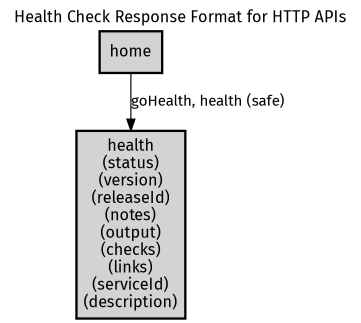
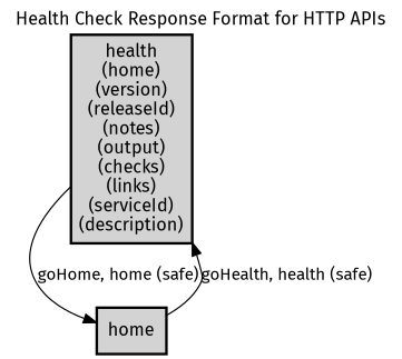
  digraph {
    fontname="Fira Sans"
    label="Health Check Response Format for HTTP APIs"
    labelloc=t
    node [fillcolor=lightgray shape=box style="bold,filled" fontname="Fira Sans"]
    edge [fontsize=13 fontname="Fira Sans"]
-   n1 [label=<<table cellspacing="0" cellpadding="5" border="0"><tr><td>health<br />(status)<br />(version)<br />(releaseId)<br />(notes)<br />(output)<br />(checks)<br />(links)<br />(serviceId)<br />(description)<br /></td></tr></table>> margin=0.02]
+   n1 [label=<<table cellspacing="0" cellpadding="5" border="0"><tr><td>health<br />(home)<br />(version)<br />(releaseId)<br />(notes)<br />(output)<br />(checks)<br />(links)<br />(serviceId)<br />(description)<br /></td></tr></table>> margin=0.02]
    n2 [label=home]
+   n1 -> n2 [label=<goHome, home (safe)>]
    n2 -> n1 [label=<goHealth, health (safe)>]
  }
